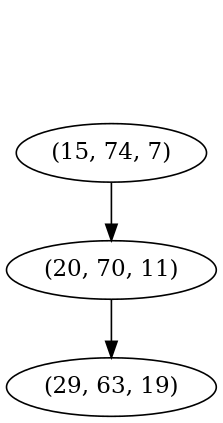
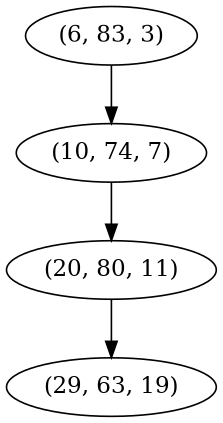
  digraph {
-   "(15, 74, 7)"
-   "(20, 70, 11)"
+   "(6, 83, 3)"
+   "(15, 74, 7)" [label="(10, 74, 7)"]
+   "(20, 70, 11)" [label="(20, 80, 11)"]
    n4 [label="(29, 63, 19)"]
+   "(6, 83, 3)" -> "(15, 74, 7)"
    "(15, 74, 7)" -> "(20, 70, 11)"
    "(20, 70, 11)" -> n4
  }
